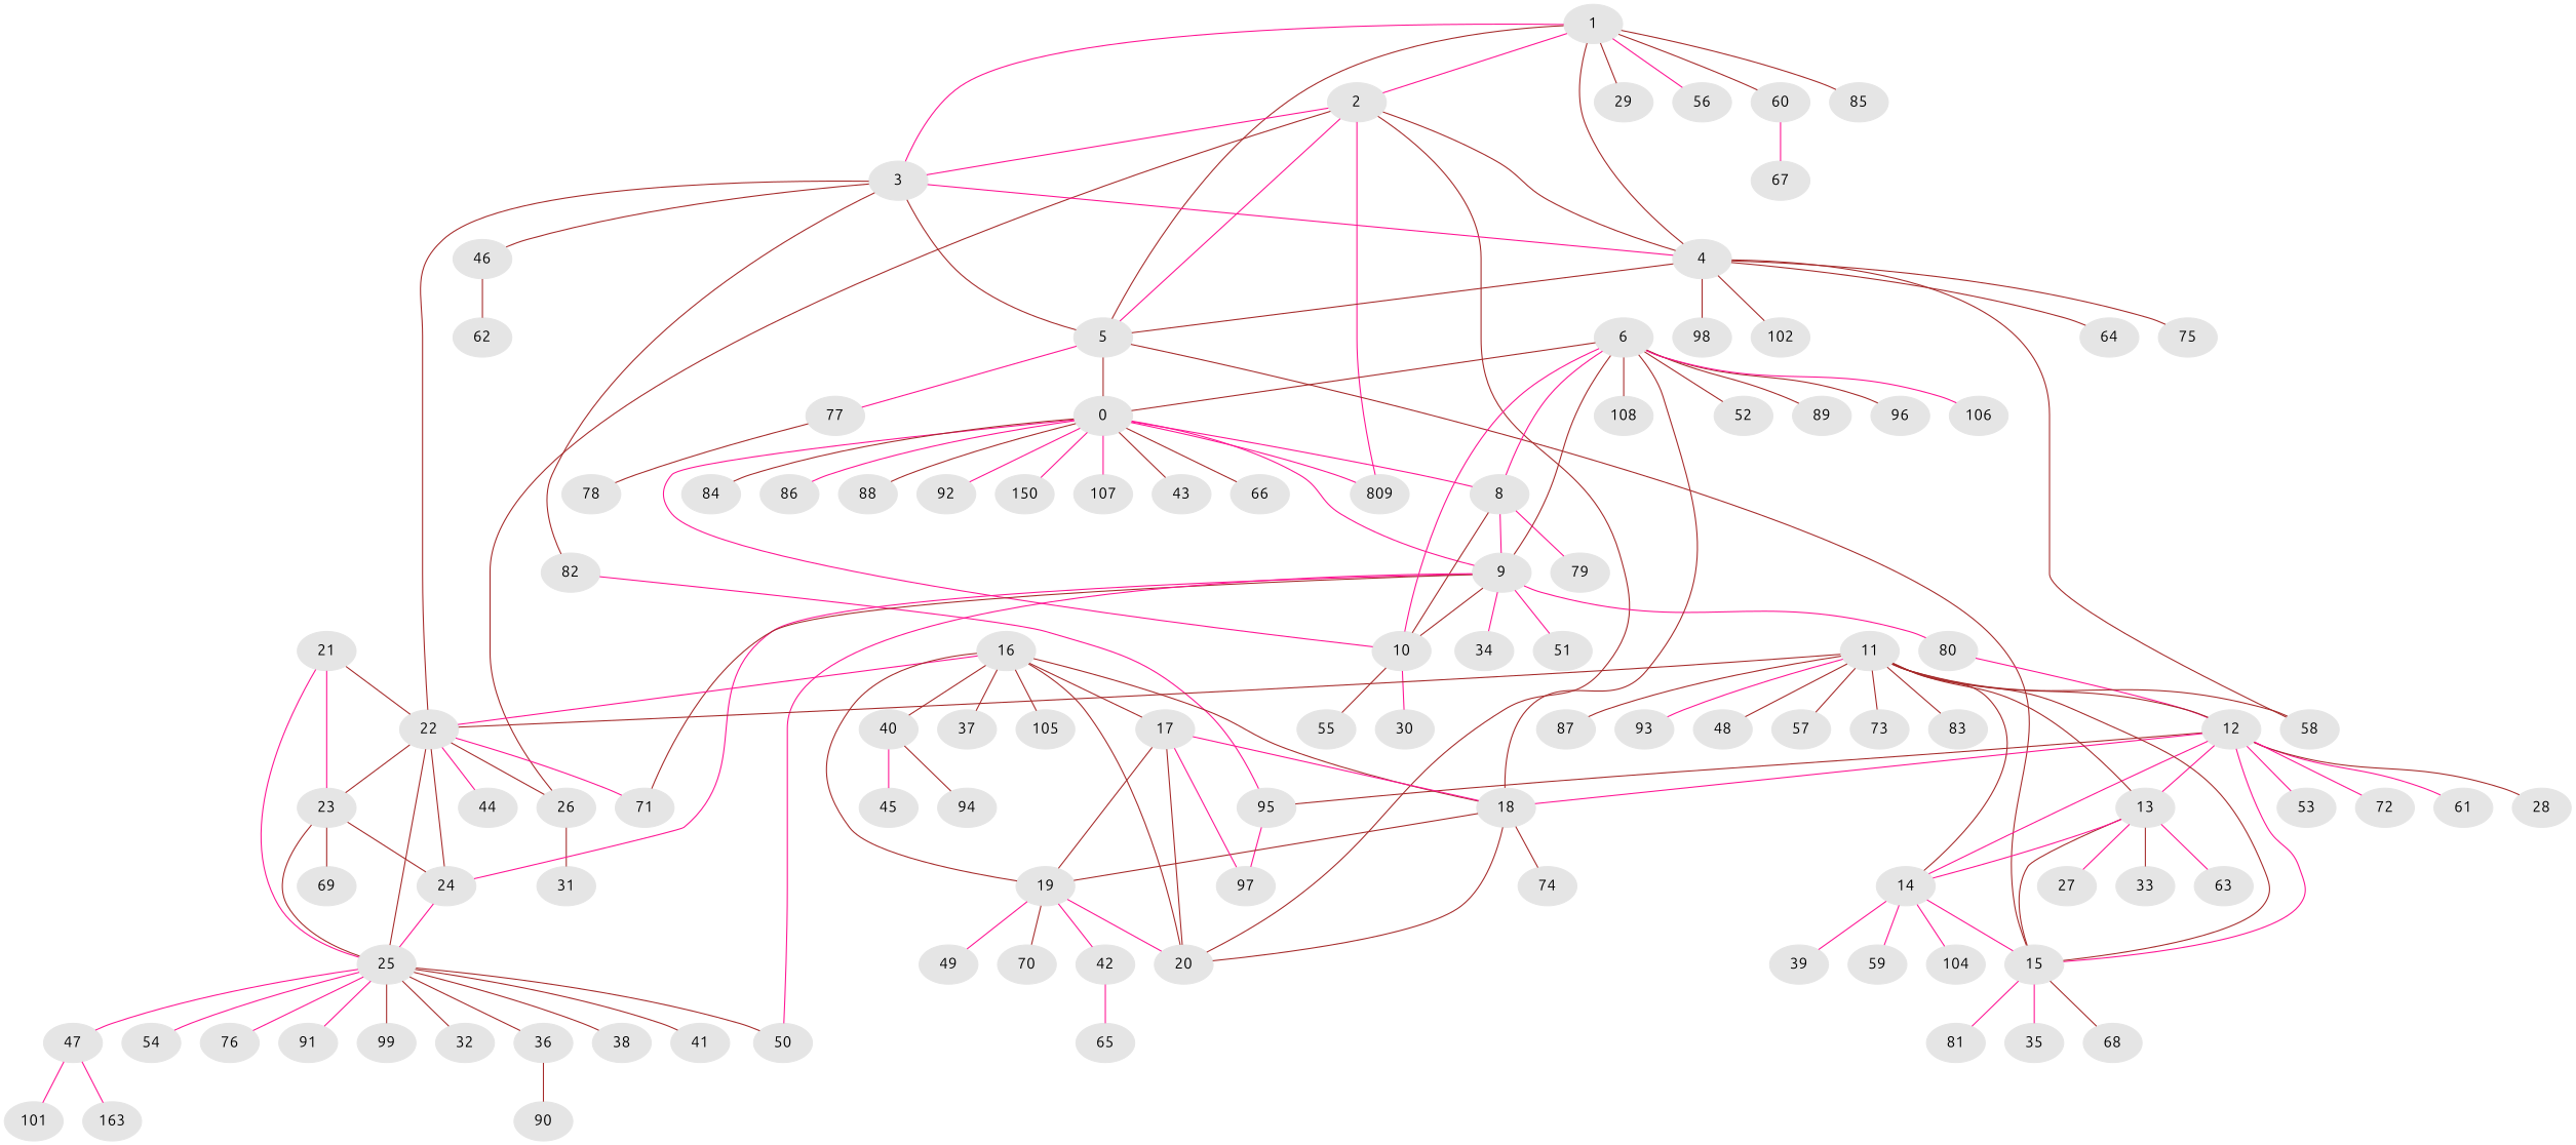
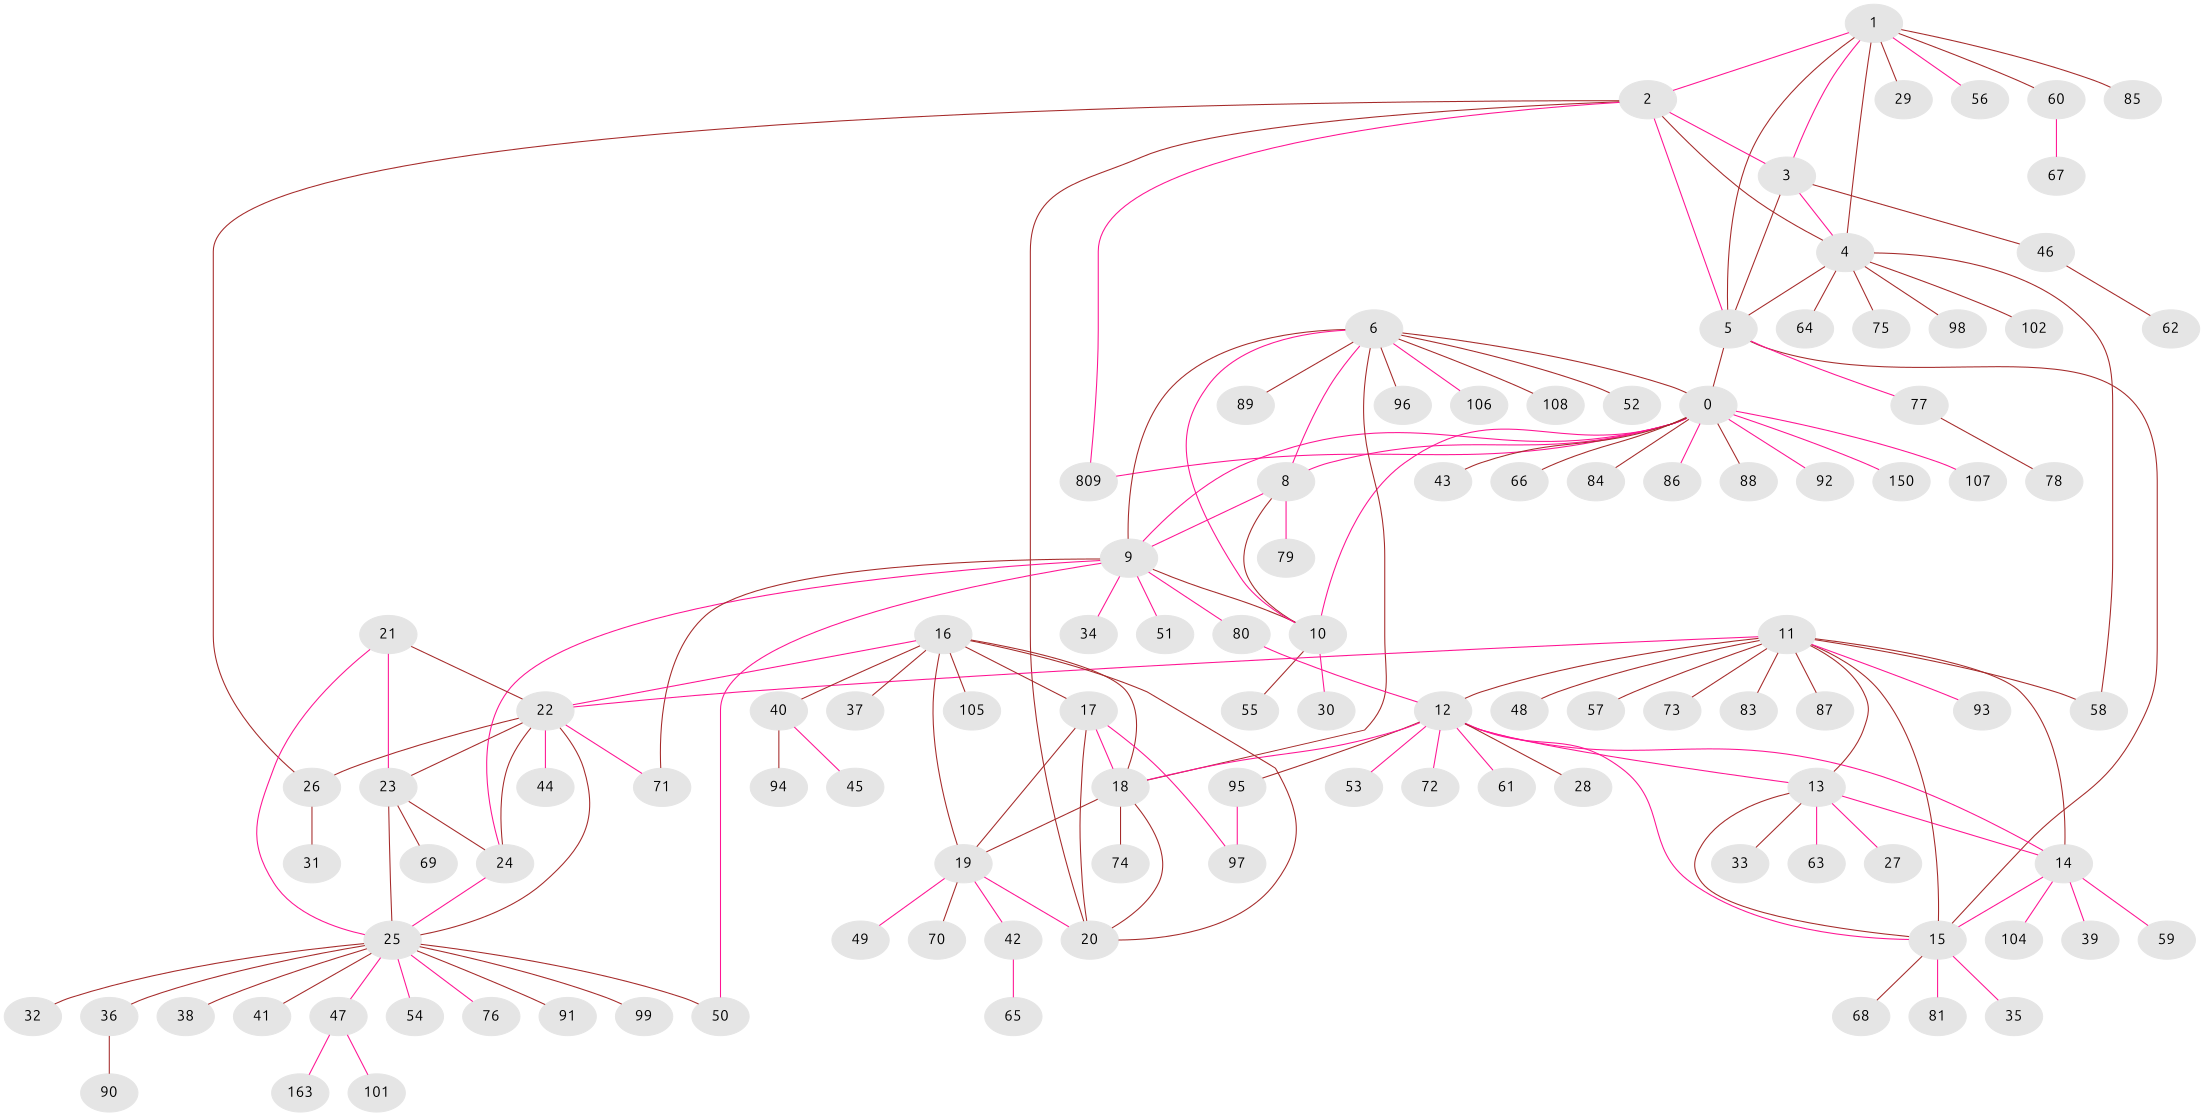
  graph {
    fontname=Ubuntu
    node [color=gray90 fontname=Ubuntu style=filled]
    edge [color=brown fontname=Ubuntu]
    1
    2
    3
    4
    5
    29
    56
    60
    85
    20
    26
    n12 [label=809]
    22
    46
-   82
    58
    64
    75
    98
    102
    n21 [label=0]
    15
    77
    67
    31
    24
    71
    23
    25
    44
    62
    95
    8
    9
    10
    43
    66
    84
    86
    88
    92
    n42 [label=150]
    107
    35
    68
    81
    78
    6
    18
    52
    89
    96
    106
    108
    79
    34
    50
    51
    80
    30
    55
    19
    74
    12
    61
    13
    14
    28
    53
    72
    11
    48
    57
    73
    83
    87
    93
    27
    33
    63
    39
    59
    104
    97
    16
    17
    37
    40
    105
    42
    49
    70
    45
    94
    65
    21
    69
    32
    36
    38
    41
    47
    54
    76
    91
    99
    90
    101
    n109 [label=163]
    1 -- 2 [color=deeppink]
    1 -- 3 [color=deeppink]
    1 -- 4
    1 -- 5
    1 -- 29
    1 -- 56 [color=deeppink]
    1 -- 60
    1 -- 85
    2 -- 3 [color=deeppink]
    2 -- 4
    2 -- 5 [color=deeppink]
    2 -- 20
    2 -- 26
    2 -- n12 [color=deeppink]
    3 -- 4 [color=deeppink]
    3 -- 5
-   3 -- 22
    3 -- 46
-   3 -- 82
    4 -- 5
    4 -- 58
    4 -- 64
    4 -- 75
    4 -- 98
    4 -- 102
    5 -- n21
    5 -- 15
    5 -- 77 [color=deeppink]
    60 -- 67 [color=deeppink]
    26 -- 31
    22 -- 26
    22 -- 24
    22 -- 71 [color=deeppink]
    22 -- 23
    22 -- 25
    22 -- 44 [color=deeppink]
    46 -- 62
-   82 -- 95 [color=deeppink]
    n21 -- n12 [color=deeppink]
    n21 -- 8 [color=deeppink]
    n21 -- 9 [color=deeppink]
    n21 -- 10 [color=deeppink]
    n21 -- 43
    n21 -- 66
    n21 -- 84
    n21 -- 86 [color=deeppink]
    n21 -- 88
    n21 -- 92 [color=deeppink]
    n21 -- n42 [color=deeppink]
    n21 -- 107 [color=deeppink]
    15 -- 35 [color=deeppink]
    15 -- 68
    15 -- 81 [color=deeppink]
    77 -- 78
    24 -- 25 [color=deeppink]
    23 -- 24
    23 -- 25
    23 -- 69
    25 -- 50
    25 -- 32
    25 -- 36
    25 -- 38
    25 -- 41
    25 -- 47 [color=deeppink]
    25 -- 54 [color=deeppink]
    25 -- 76 [color=deeppink]
-   25 -- 91 [color=deeppink]
+   25 -- 91
    25 -- 99
    95 -- 97 [color=deeppink]
    8 -- 9 [color=deeppink]
    8 -- 10
    8 -- 79 [color=deeppink]
    9 -- 24 [color=deeppink]
    9 -- 71
    9 -- 10
    9 -- 34 [color=deeppink]
    9 -- 50 [color=deeppink]
    9 -- 51 [color=deeppink]
    9 -- 80 [color=deeppink]
    10 -- 30 [color=deeppink]
    10 -- 55
    6 -- n21
    6 -- 8 [color=deeppink]
    6 -- 9
    6 -- 10 [color=deeppink]
    6 -- 18
    6 -- 52
    6 -- 89
    6 -- 96
    6 -- 106 [color=deeppink]
    6 -- 108
    18 -- 20
    18 -- 19
    18 -- 74
    80 -- 12 [color=deeppink]
    19 -- 20 [color=deeppink]
    19 -- 42 [color=deeppink]
    19 -- 49 [color=deeppink]
    19 -- 70
    12 -- 15 [color=deeppink]
    12 -- 95
    12 -- 18 [color=deeppink]
    12 -- 61 [color=deeppink]
    12 -- 13 [color=deeppink]
    12 -- 14 [color=deeppink]
    12 -- 28
    12 -- 53 [color=deeppink]
    12 -- 72 [color=deeppink]
    13 -- 15
    13 -- 14 [color=deeppink]
    13 -- 27 [color=deeppink]
    13 -- 33
    13 -- 63 [color=deeppink]
    14 -- 15 [color=deeppink]
    14 -- 39 [color=deeppink]
    14 -- 59 [color=deeppink]
    14 -- 104 [color=deeppink]
-   11 -- 22
+   11 -- 22 [color=deeppink]
    11 -- 58
    11 -- 15
    11 -- 12
    11 -- 13
    11 -- 14
    11 -- 48
    11 -- 57
    11 -- 73
    11 -- 83
    11 -- 87
    11 -- 93 [color=deeppink]
    16 -- 20
    16 -- 22 [color=deeppink]
    16 -- 18
    16 -- 19
    16 -- 17
    16 -- 37
    16 -- 40
    16 -- 105
    17 -- 20
    17 -- 18 [color=deeppink]
    17 -- 19
    17 -- 97 [color=deeppink]
    40 -- 45 [color=deeppink]
    40 -- 94
    42 -- 65 [color=deeppink]
    21 -- 22
    21 -- 23 [color=deeppink]
    21 -- 25 [color=deeppink]
    36 -- 90
    47 -- 101 [color=deeppink]
    47 -- n109 [color=deeppink]
  }
